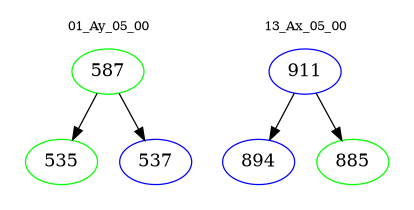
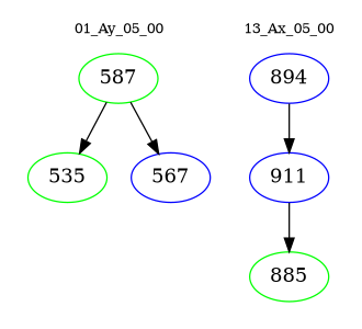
  digraph {
    node [color=green]
    edge [color=black]
    n1 [label=587]
    n2 [label=535]
-   n3 [color=blue label=537]
+   n3 [color=blue label=567]
    n4 [color=blue label=894]
    n5 [label=885]
    n6 [color=blue label=911]
    subgraph cluster_1 {
      color=white
      fontsize=10
      label="01_Ay_05_00"
      n1
      n2
      n3
    }
    subgraph cluster_2 {
      color=white
      fontsize=10
      label="13_Ax_05_00"
      n4
      n5
      n6
    }
    n1 -> n2
    n1 -> n3
-   n6 -> n4
+   n4 -> n6
    n6 -> n5
  }
